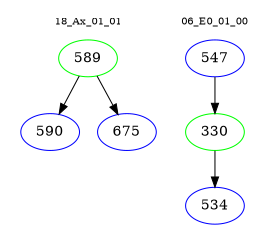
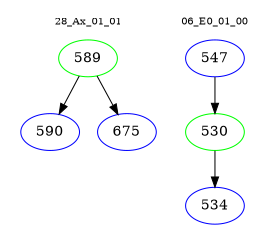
  digraph {
    node [color=blue]
    edge [color=black]
    n1 [color=green label=589]
    n2 [label=590]
    n3 [label=675]
-   n4 [color=green label=330]
+   n4 [color=green label=530]
    n5 [label=534]
    n6 [label=547]
    subgraph cluster_1 {
      color=white
      fontsize=10
-     label="18_Ax_01_01"
+     label="28_Ax_01_01"
      n1
      n2
      n3
    }
    subgraph cluster_2 {
      color=white
      fontsize=10
      label="06_E0_01_00"
      n4
      n5
      n6
    }
    n1 -> n2
    n1 -> n3
    n4 -> n5
    n6 -> n4
  }
